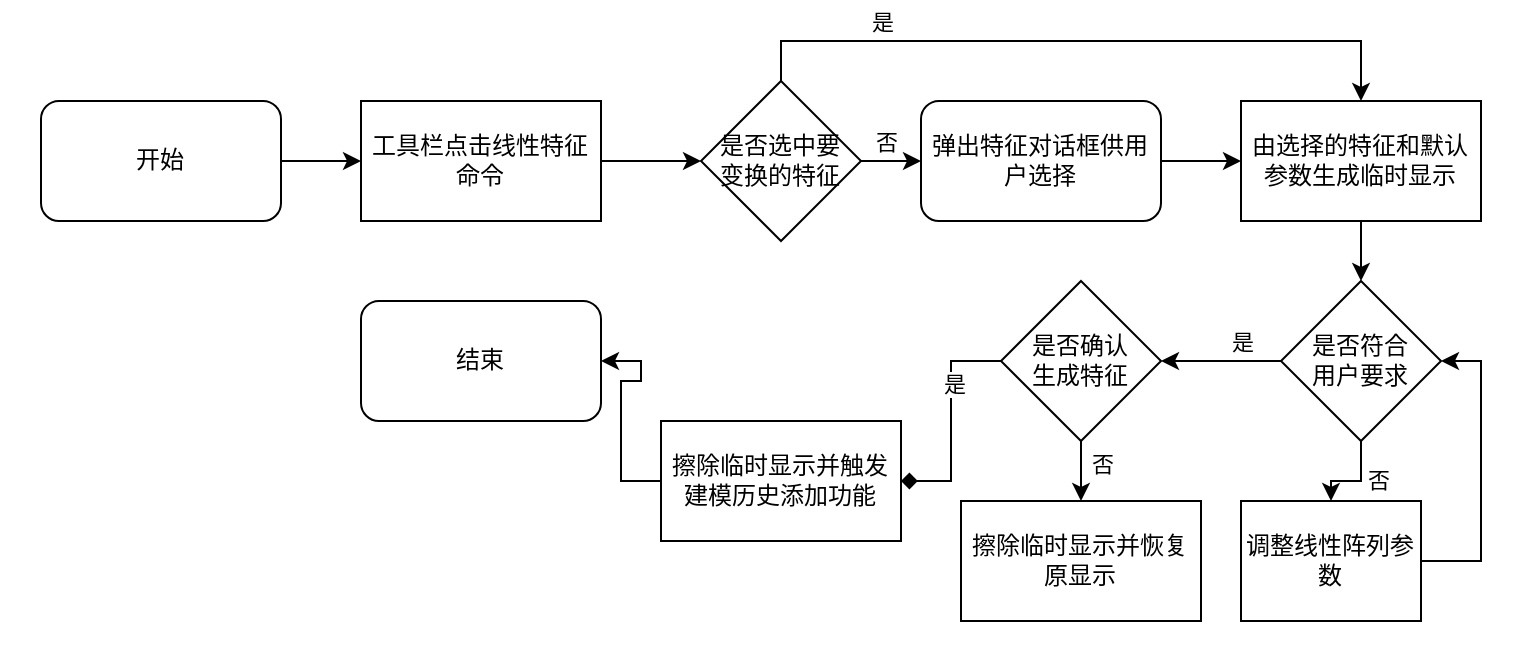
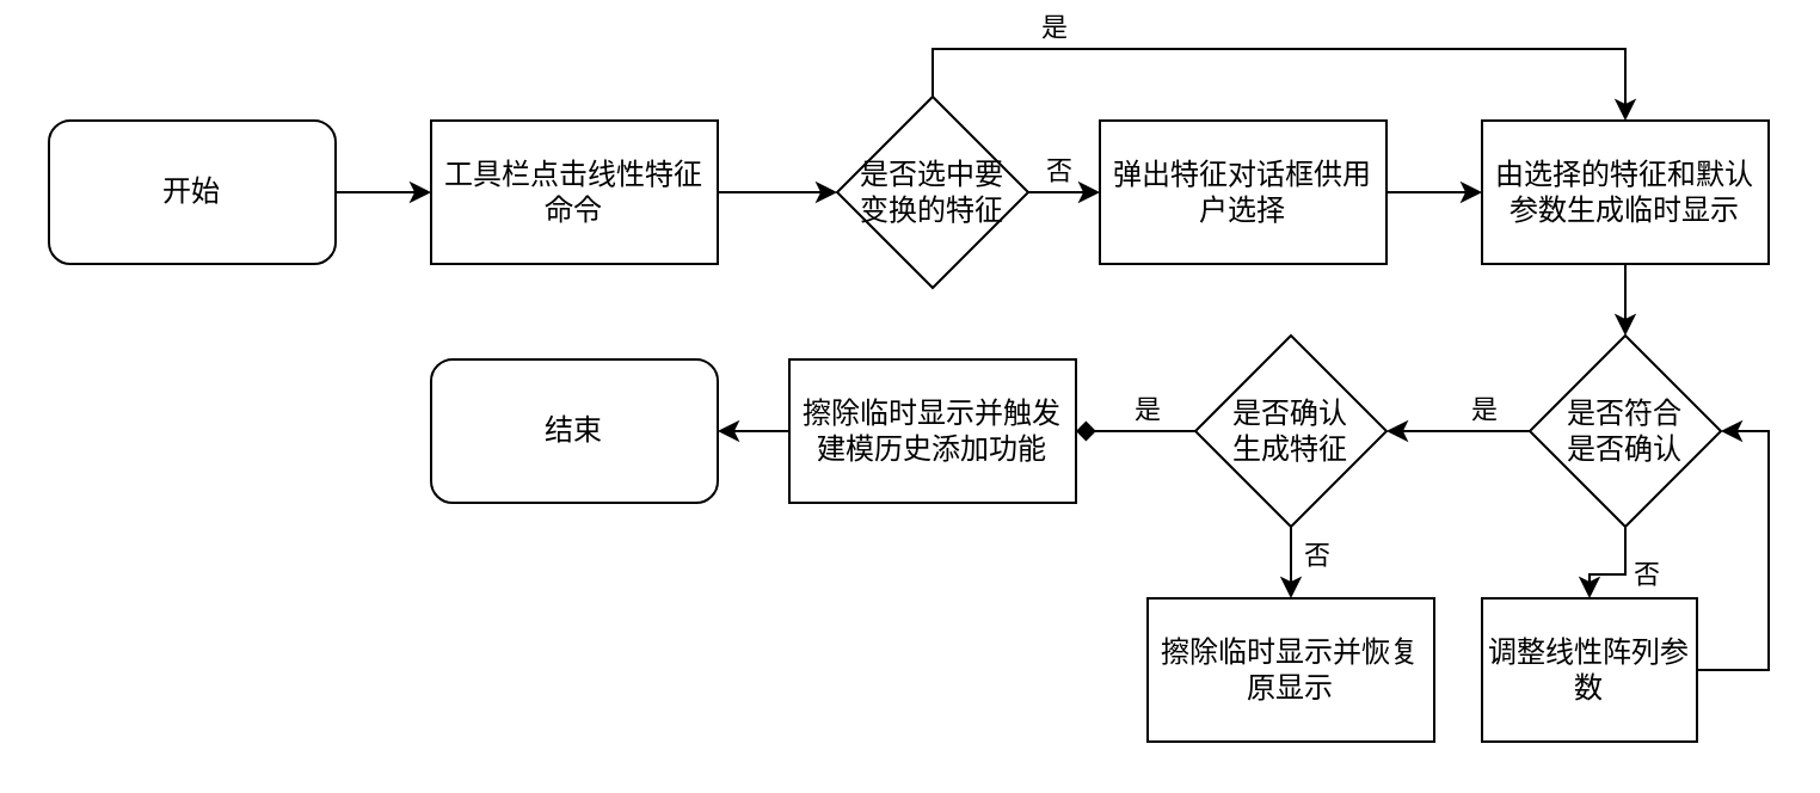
  <mxCell id="0" />
  <mxCell id="1" parent="0" />
  <mxCell id="2" style="edgeStyle=orthogonalEdgeStyle;rounded=0;orthogonalLoop=1;jettySize=auto;html=1;entryX=0;entryY=0.5;entryDx=0;entryDy=0;" edge="1" parent="1" source="3" target="5"><mxGeometry relative="1" as="geometry" /></mxCell>
  <mxCell id="3" value="开始" style="rounded=1;whiteSpace=wrap;html=1;" vertex="1" parent="1"><mxGeometry x="20" y="50" width="120" height="60" as="geometry" /></mxCell>
  <mxCell id="4" style="edgeStyle=orthogonalEdgeStyle;rounded=0;orthogonalLoop=1;jettySize=auto;html=1;entryX=0;entryY=0.5;entryDx=0;entryDy=0;" edge="1" parent="1" source="5" target="10"><mxGeometry relative="1" as="geometry" /></mxCell>
  <mxCell id="5" value="工具栏点击线性特征命令" style="rounded=0;whiteSpace=wrap;html=1;" vertex="1" parent="1"><mxGeometry x="180" y="50" width="120" height="60" as="geometry" /></mxCell>
  <mxCell id="6" style="edgeStyle=orthogonalEdgeStyle;rounded=0;orthogonalLoop=1;jettySize=auto;html=1;entryX=0;entryY=0.5;entryDx=0;entryDy=0;" edge="1" parent="1" source="10" target="12"><mxGeometry relative="1" as="geometry" /></mxCell>
  <mxCell id="7" value="否" style="edgeLabel;html=1;align=center;verticalAlign=middle;resizable=0;points=[];" vertex="1" connectable="0" parent="6"><mxGeometry x="0.264" relative="1" as="geometry"><mxPoint y="-10" as="offset" /></mxGeometry></mxCell>
  <mxCell id="8" style="edgeStyle=orthogonalEdgeStyle;rounded=0;orthogonalLoop=1;jettySize=auto;html=1;entryX=0.5;entryY=0;entryDx=0;entryDy=0;" edge="1" parent="1" source="10" target="14"><mxGeometry relative="1" as="geometry"><Array as="points"><mxPoint x="390" y="20" /><mxPoint x="680" y="20" /></Array></mxGeometry></mxCell>
  <mxCell id="9" value="是" style="edgeLabel;html=1;align=center;verticalAlign=middle;resizable=0;points=[];" vertex="1" connectable="0" parent="8"><mxGeometry x="-0.708" y="2" relative="1" as="geometry"><mxPoint x="20" y="-8" as="offset" /></mxGeometry></mxCell>
  <mxCell id="10" value="是否选中要&lt;br style=&quot;border-color: var(--border-color);&quot;&gt;变换的特征" style="rhombus;whiteSpace=wrap;html=1;" vertex="1" parent="1"><mxGeometry x="350" y="40" width="80" height="80" as="geometry" /></mxCell>
  <mxCell id="11" style="edgeStyle=orthogonalEdgeStyle;rounded=0;orthogonalLoop=1;jettySize=auto;html=1;entryX=0;entryY=0.5;entryDx=0;entryDy=0;" edge="1" parent="1" source="12" target="14"><mxGeometry relative="1" as="geometry" /></mxCell>
- <mxCell id="12" value="弹出特征对话框供用户选择" style="whiteSpace=wrap;html=1;rounded=1;" vertex="1" parent="1"><mxGeometry x="460" y="50" width="120" height="60" as="geometry" /></mxCell>
+ <mxCell id="12" value="弹出特征对话框供用户选择" style="rounded=0;whiteSpace=wrap;html=1;" vertex="1" parent="1"><mxGeometry x="460" y="50" width="120" height="60" as="geometry" /></mxCell>
  <mxCell id="13" style="edgeStyle=orthogonalEdgeStyle;rounded=0;orthogonalLoop=1;jettySize=auto;html=1;entryX=0.5;entryY=0;entryDx=0;entryDy=0;" edge="1" parent="1" source="14" target="19"><mxGeometry relative="1" as="geometry" /></mxCell>
  <mxCell id="14" value="由选择的特征和默认参数生成临时显示" style="rounded=0;whiteSpace=wrap;html=1;" vertex="1" parent="1"><mxGeometry x="620" y="50" width="120" height="60" as="geometry" /></mxCell>
  <mxCell id="15" style="edgeStyle=orthogonalEdgeStyle;rounded=0;orthogonalLoop=1;jettySize=auto;html=1;entryX=0.5;entryY=0;entryDx=0;entryDy=0;" edge="1" parent="1" source="19" target="21"><mxGeometry relative="1" as="geometry" /></mxCell>
  <mxCell id="16" value="否" style="edgeLabel;html=1;align=center;verticalAlign=middle;resizable=0;points=[];" vertex="1" connectable="0" parent="15"><mxGeometry x="0.312" y="2" relative="1" as="geometry"><mxPoint x="18" y="-3" as="offset" /></mxGeometry></mxCell>
  <mxCell id="17" style="edgeStyle=orthogonalEdgeStyle;rounded=0;orthogonalLoop=1;jettySize=auto;html=1;entryX=1;entryY=0.5;entryDx=0;entryDy=0;" edge="1" parent="1" source="19" target="26"><mxGeometry relative="1" as="geometry" /></mxCell>
  <mxCell id="18" value="是" style="edgeLabel;html=1;align=center;verticalAlign=middle;resizable=0;points=[];" vertex="1" connectable="0" parent="17"><mxGeometry x="0.08" y="2" relative="1" as="geometry"><mxPoint x="12" y="-12" as="offset" /></mxGeometry></mxCell>
- <mxCell id="19" value="是否符合&lt;br style=&quot;border-color: var(--border-color);&quot;&gt;用户要求" style="rhombus;whiteSpace=wrap;html=1;" vertex="1" parent="1"><mxGeometry x="640" y="140" width="80" height="80" as="geometry" /></mxCell>
+ <mxCell id="19" value="是否符合&lt;br style=&quot;border-color: var(--border-color);&quot;&gt;是否确认" style="rhombus;whiteSpace=wrap;html=1;" vertex="1" parent="1"><mxGeometry x="640" y="140" width="80" height="80" as="geometry" /></mxCell>
  <mxCell id="20" style="edgeStyle=orthogonalEdgeStyle;rounded=0;orthogonalLoop=1;jettySize=auto;html=1;entryX=1;entryY=0.5;entryDx=0;entryDy=0;" edge="1" parent="1" source="21" target="19"><mxGeometry relative="1" as="geometry"><Array as="points"><mxPoint x="740" y="180" /></Array></mxGeometry></mxCell>
  <mxCell id="21" value="调整线性阵列参数" style="rounded=0;whiteSpace=wrap;html=1;" vertex="1" parent="1"><mxGeometry x="620" y="250" width="90" height="60" as="geometry" /></mxCell>
  <mxCell id="22" style="edgeStyle=orthogonalEdgeStyle;rounded=0;orthogonalLoop=1;jettySize=auto;html=1;entryX=0.5;entryY=0;entryDx=0;entryDy=0;" edge="1" parent="1" source="26" target="30"><mxGeometry relative="1" as="geometry" /></mxCell>
  <mxCell id="23" value="否" style="edgeLabel;html=1;align=center;verticalAlign=middle;resizable=0;points=[];" vertex="1" connectable="0" parent="22"><mxGeometry x="0.232" y="3" relative="1" as="geometry"><mxPoint x="7" as="offset" /></mxGeometry></mxCell>
  <mxCell id="24" style="edgeStyle=orthogonalEdgeStyle;rounded=0;orthogonalLoop=1;jettySize=auto;html=1;entryX=1;entryY=0.5;entryDx=0;entryDy=0;endArrow=diamond;" edge="1" parent="1" source="26" target="28"><mxGeometry relative="1" as="geometry" /></mxCell>
  <mxCell id="25" value="是" style="edgeLabel;html=1;align=center;verticalAlign=middle;resizable=0;points=[];" vertex="1" connectable="0" parent="24"><mxGeometry x="-0.144" y="1" relative="1" as="geometry"><mxPoint y="-11" as="offset" /></mxGeometry></mxCell>
  <mxCell id="26" value="是否确认&lt;br&gt;生成特征" style="rhombus;whiteSpace=wrap;html=1;" vertex="1" parent="1"><mxGeometry x="500" y="140" width="80" height="80" as="geometry" /></mxCell>
  <mxCell id="27" style="edgeStyle=orthogonalEdgeStyle;rounded=0;orthogonalLoop=1;jettySize=auto;html=1;entryX=1;entryY=0.5;entryDx=0;entryDy=0;" edge="1" parent="1" source="28" target="29"><mxGeometry relative="1" as="geometry" /></mxCell>
- <mxCell id="28" value="擦除临时显示并触发建模历史添加功能" style="rounded=0;whiteSpace=wrap;html=1;" vertex="1" parent="1"><mxGeometry x="330" y="210" width="120" height="60" as="geometry" /></mxCell>
+ <mxCell id="28" value="擦除临时显示并触发建模历史添加功能" style="rounded=0;whiteSpace=wrap;html=1;" vertex="1" parent="1"><mxGeometry x="330" y="150" width="120" height="60" as="geometry" /></mxCell>
  <mxCell id="29" value="结束" style="rounded=1;whiteSpace=wrap;html=1;" vertex="1" parent="1"><mxGeometry x="180" y="150" width="120" height="60" as="geometry" /></mxCell>
  <mxCell id="30" value="擦除临时显示并恢复原显示" style="rounded=0;whiteSpace=wrap;html=1;" vertex="1" parent="1"><mxGeometry x="480" y="250" width="120" height="60" as="geometry" /></mxCell>
